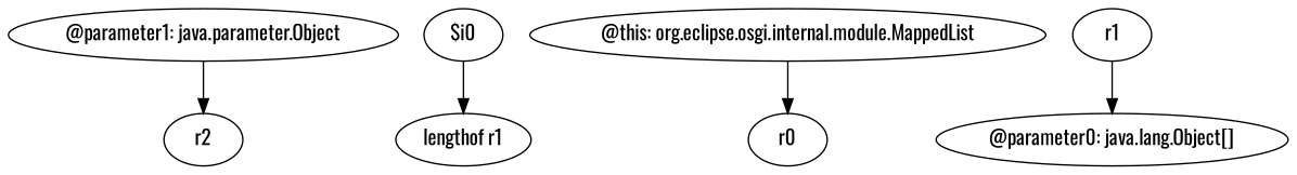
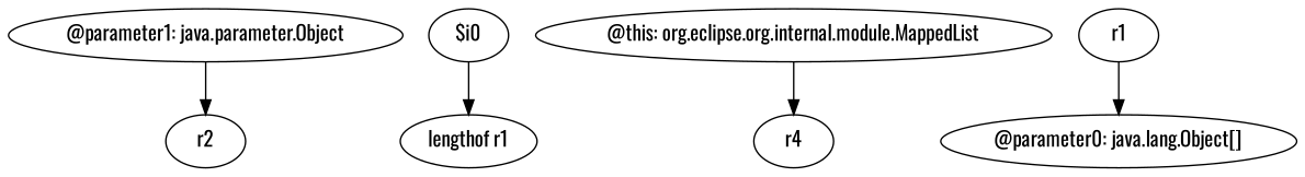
  digraph {
    fontname=Oswald
    node [fontname=Oswald]
    edge [fontname=Oswald]
    n1 [label="@parameter1: java.parameter.Object"]
    n2 [label=r2]
    n3 [label="lengthof r1"]
    n4 [label="$i0"]
-   n5 [label="@this: org.eclipse.osgi.internal.module.MappedList"]
-   n6 [label=r0]
+   n5 [label="@this: org.eclipse.org.internal.module.MappedList"]
+   n6 [label=r4]
    n7 [label="@parameter0: java.lang.Object[]"]
    n8 [label=r1]
    n1 -> n2
    n4 -> n3
    n5 -> n6
    n8 -> n7
  }
